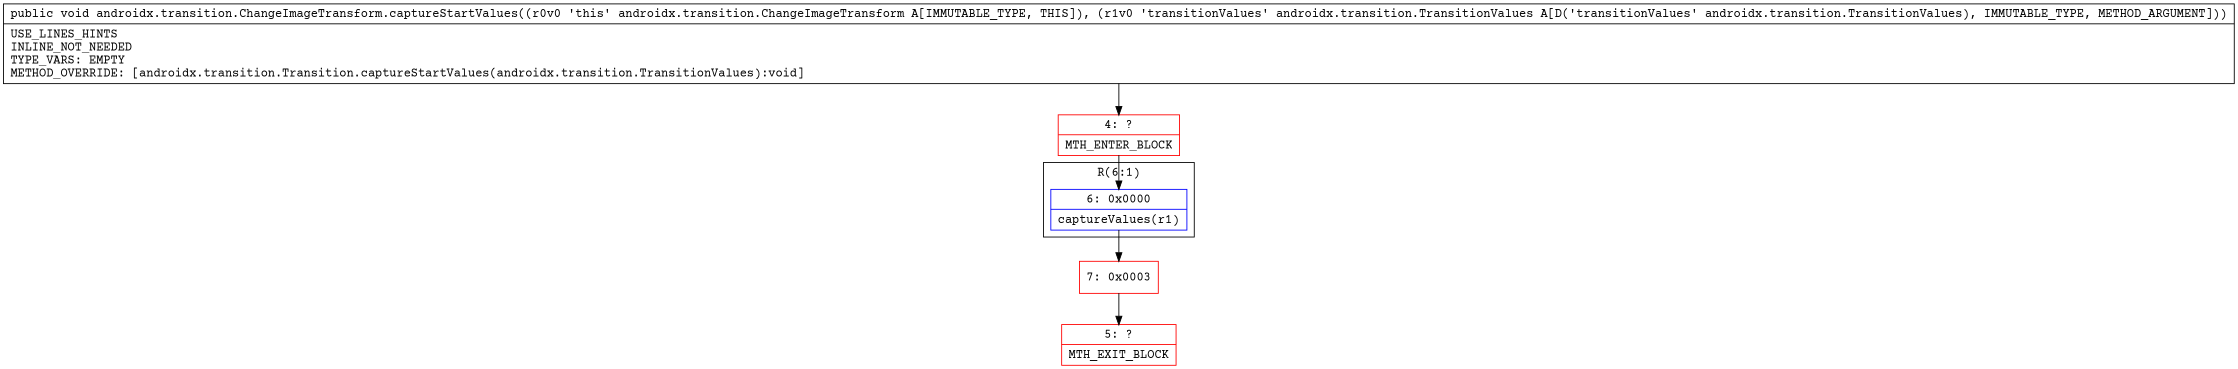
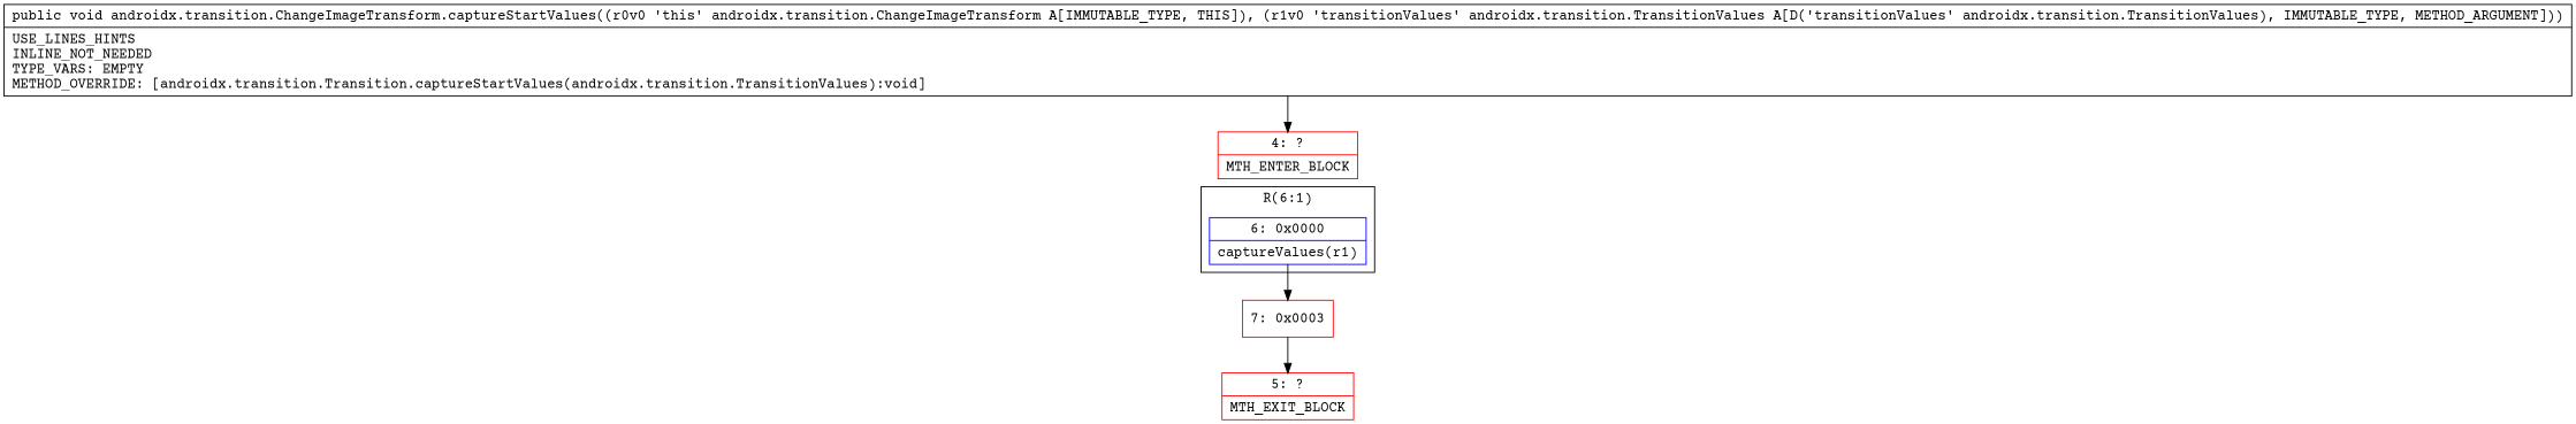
  digraph {
    fontname="Courier Prime"
    node [color=red fontname="Courier Prime" shape=record]
    edge [fontname="Courier Prime"]
    n1 [color=blue label="{6\:\ 0x0000|captureValues(r1)\l}"]
    n2 [label="{7\:\ 0x0003}"]
    n3 [label="{5\:\ ?|MTH_EXIT_BLOCK\l}"]
    n4 [label="{4\:\ ?|MTH_ENTER_BLOCK\l}"]
    n5 [label="{public void androidx.transition.ChangeImageTransform.captureStartValues((r0v0 'this' androidx.transition.ChangeImageTransform A[IMMUTABLE_TYPE, THIS]), (r1v0 'transitionValues' androidx.transition.TransitionValues A[D('transitionValues' androidx.transition.TransitionValues), IMMUTABLE_TYPE, METHOD_ARGUMENT]))  | USE_LINES_HINTS\lINLINE_NOT_NEEDED\lTYPE_VARS: EMPTY\lMETHOD_OVERRIDE: [androidx.transition.Transition.captureStartValues(androidx.transition.TransitionValues):void]\l}" color=""]
    subgraph cluster_1 {
      label="R(6:1)"
      n1
    }
    n1 -> n2
    n2 -> n3
-   n4 -> n1
    n5 -> n4
  }
